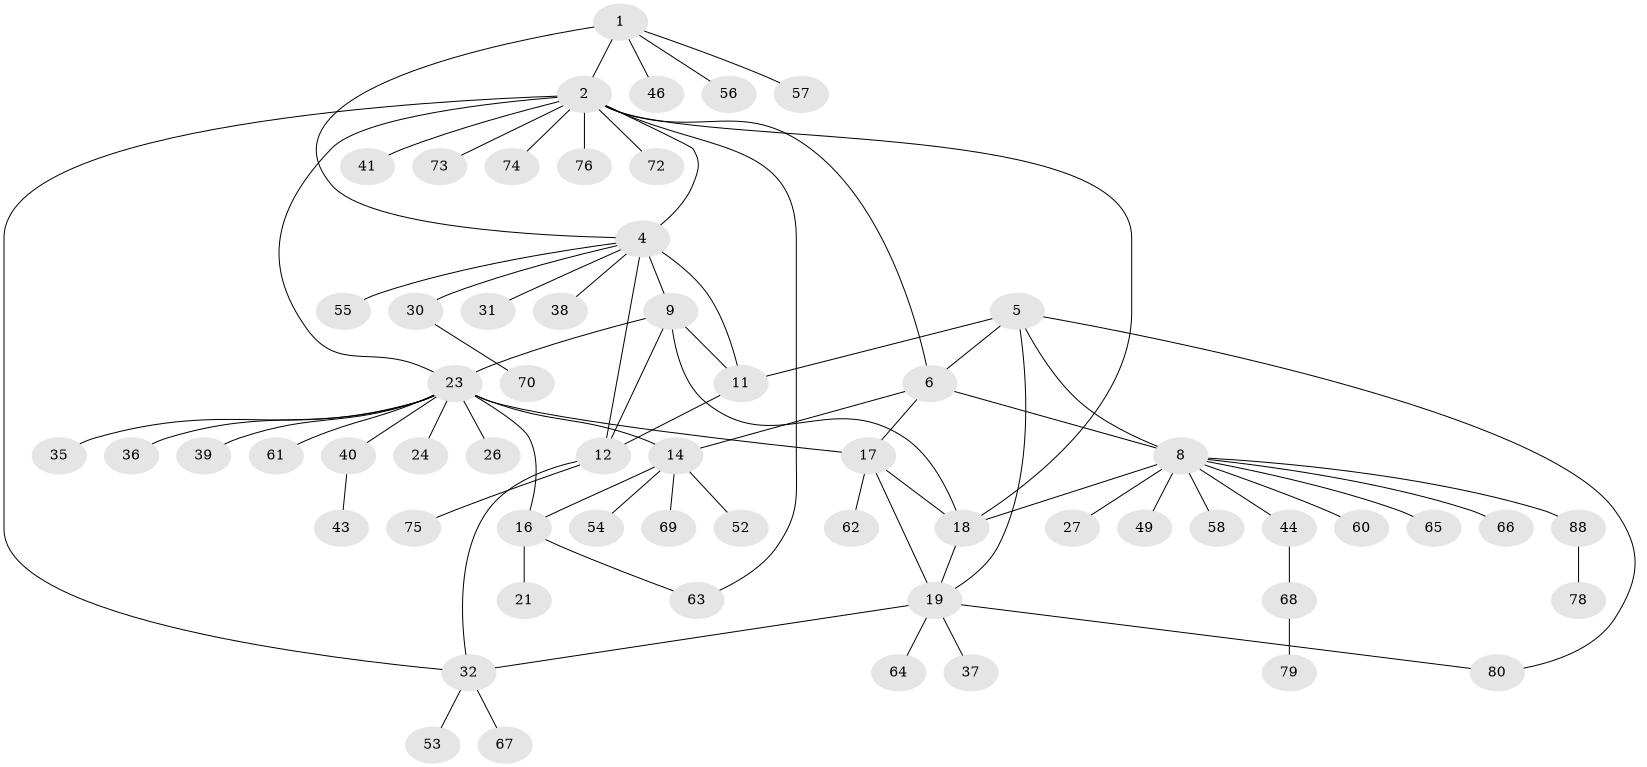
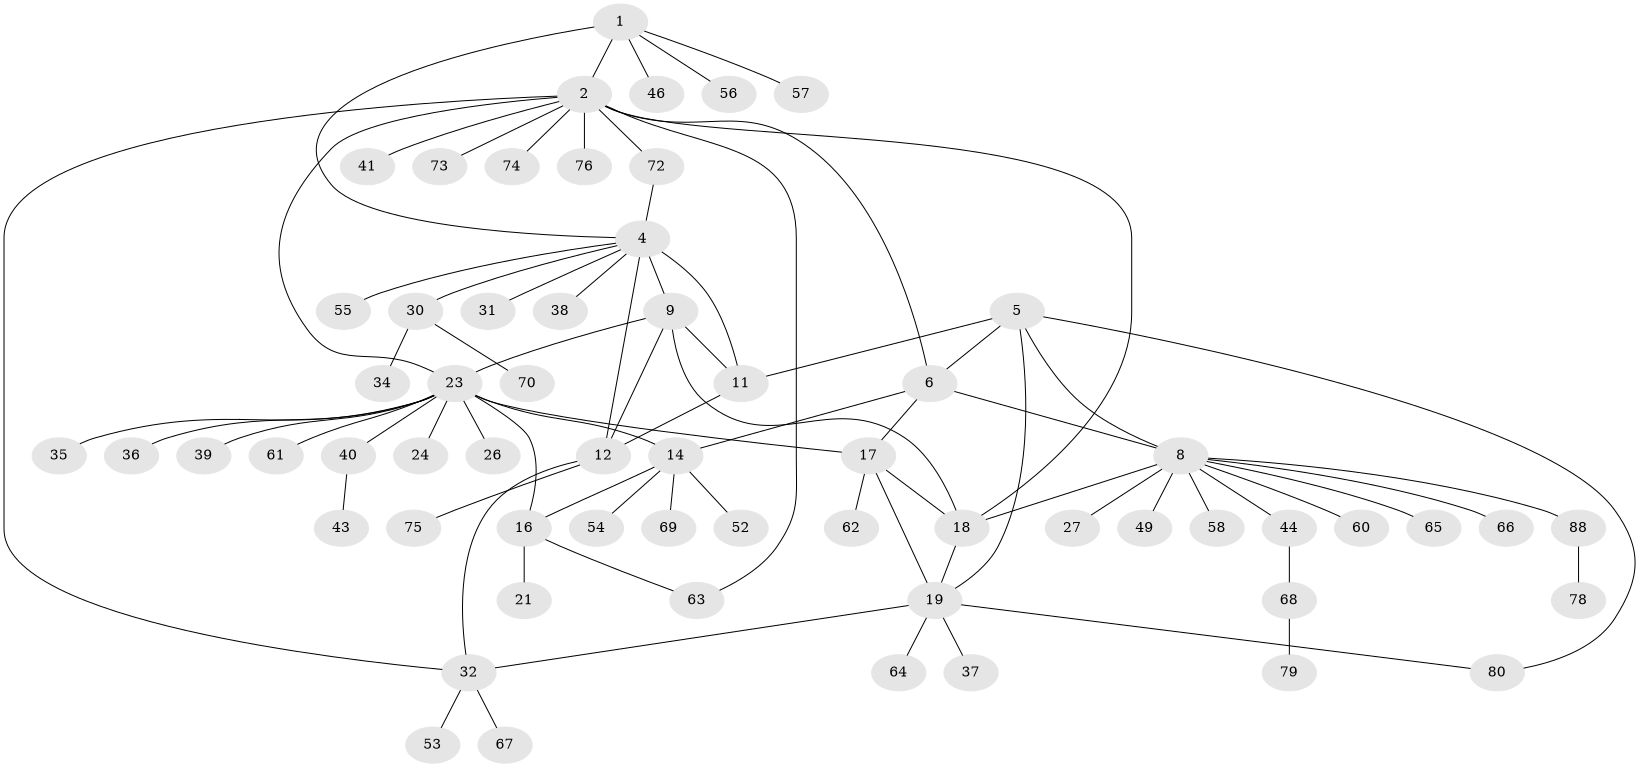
  graph {
    node [color=gray90 style=filled]
    1 [super="+29"]
    2 [super="+3"]
    4 [super="+10"]
    46
    56
    57
    6 [super="+50"]
    n8 [label=23 super="+15"]
    18 [super="+71"]
    32
    41 [super="+77"]
    63
    72
    73
    74
    76
    9
    11 [super="+23"]
    12 [super="+51"]
    30 [super="+45"]
    31
    38
    55
    8 [super="+22"]
    14 [super="+25"]
    17 [super="+20"]
    16 [super="+59"]
    24
    26 [super="+48"]
    35
    36
    39
    40
    61
    19 [super="+33"]
    53
    67
    75
+   34
    70
    5 [super="+7"]
    80
    27
    n44 [label=88 super="+42"]
    44 [super="+47"]
    49
    58
    60
    65
    66
    37
    64
    52
    54
    69
    62
    78
    68
    21
    43
    79
    1 -- 2 [weight=2]
    1 -- 4
    1 -- 46
    1 -- 56
    1 -- 57
-   2 -- 4 [weight=2]
+   72 -- 4 [weight=2]
    2 -- 6
    2 -- n8
    2 -- 18
    2 -- 32
    2 -- 41
    2 -- 63
    2 -- 72
    2 -- 73
    2 -- 74
    2 -- 76
    4 -- 9
    4 -- 11
    4 -- 12
    4 -- 30
    4 -- 31
    4 -- 38
    4 -- 55
    6 -- 8
    6 -- 14
    6 -- 17
    n8 -- 14 [weight=2]
    n8 -- 17
    n8 -- 16 [weight=2]
    n8 -- 24
    n8 -- 26
    n8 -- 35
    n8 -- 36
    n8 -- 39
    n8 -- 40
    n8 -- 61
    18 -- 19
    32 -- 53
    32 -- 67
    9 -- n8
    9 -- 18
    9 -- 11
    9 -- 12
    11 -- 12
    12 -- 32
    12 -- 75
+   30 -- 34
    30 -- 70
    8 -- 18
    8 -- 27
    8 -- n44
    8 -- 44
    8 -- 49
    8 -- 58
    8 -- 60
    8 -- 65
    8 -- 66
    14 -- 16
    14 -- 52
    14 -- 54
    14 -- 69
    17 -- 18 [weight=2]
    17 -- 19 [weight=2]
    17 -- 62
    16 -- 63
    16 -- 21
    40 -- 43
    19 -- 32
    19 -- 80
    19 -- 37
    19 -- 64
    5 -- 6 [weight=2]
    5 -- 11
    5 -- 8 [weight=2]
    5 -- 19
    5 -- 80
    n44 -- 78
    44 -- 68
    68 -- 79
  }
